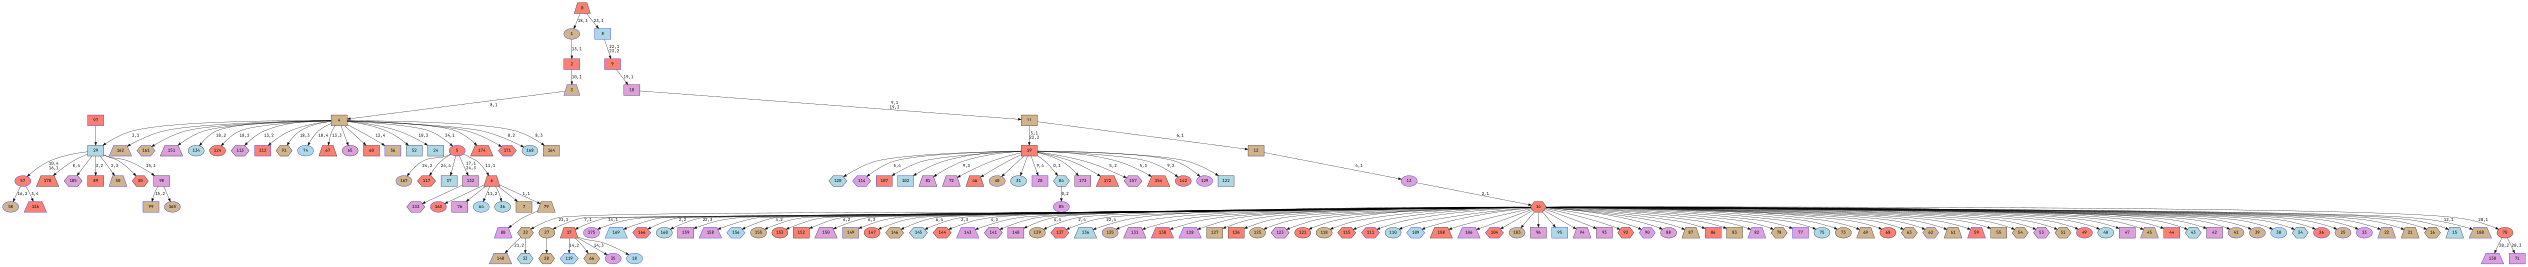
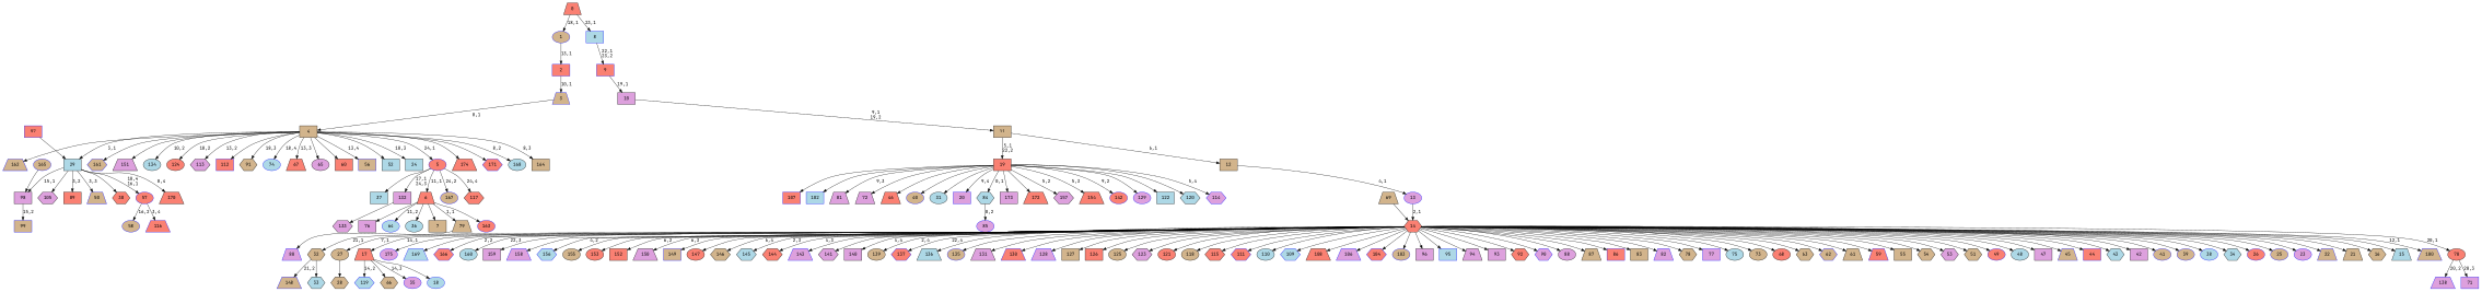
  digraph {
    fontname="JetBrains Mono"
    node [color=black fillcolor=tan fontname="JetBrains Mono" shape=ellipse style=filled]
    edge [fontname="JetBrains Mono"]
    132 [fillcolor=plum shape=box]
    133 [fillcolor=plum shape=hexagon]
    100 [color=blue shape=trapezium]
    98 [fillcolor=plum shape=box]
    165 [color=blue]
    99 [color=blue shape=box]
    84 [fillcolor=lightblue shape=hexagon]
    85 [color=blue fillcolor=plum]
    79 [shape=trapezium]
    80 [color=blue fillcolor=plum shape=trapezium]
    70 [fillcolor=salmon]
    138 [color=blue fillcolor=plum shape=trapezium]
    71 [color=blue fillcolor=plum shape=box]
    57 [color=blue fillcolor=salmon]
    116 [color=blue fillcolor=salmon shape=trapezium]
    58 [color=blue]
    32 [shape=hexagon]
    148 [color=blue shape=trapezium]
    33 [fillcolor=lightblue shape=hexagon]
    29 [fillcolor=lightblue shape=box]
    170 [fillcolor=salmon shape=trapezium]
    105 [fillcolor=plum shape=hexagon]
    89 [fillcolor=salmon shape=box]
    50 [color=blue shape=trapezium]
    30 [fillcolor=salmon shape=hexagon]
    97 [color=blue fillcolor=salmon shape=box]
    28 [shape=hexagon]
    27
    19 [fillcolor=salmon shape=box]
    173 [fillcolor=plum shape=box]
    172 [fillcolor=salmon shape=trapezium]
    157 [fillcolor=plum shape=hexagon]
    154 [fillcolor=salmon shape=trapezium]
    142 [color=blue fillcolor=salmon]
    129 [color=blue fillcolor=plum]
    122 [fillcolor=lightblue shape=box]
    120 [fillcolor=lightblue shape=hexagon]
    114 [color=blue fillcolor=plum shape=hexagon]
    107 [color=blue fillcolor=salmon shape=box]
    102 [color=blue fillcolor=lightblue shape=box]
    81 [fillcolor=plum shape=trapezium]
    72 [fillcolor=plum shape=trapezium]
    46 [fillcolor=salmon shape=trapezium]
    40 [color=blue]
    31 [fillcolor=lightblue]
    20 [color=blue fillcolor=plum shape=box]
    17 [fillcolor=salmon shape=trapezium]
    119 [color=blue fillcolor=lightblue shape=hexagon]
    66 [shape=hexagon]
    35 [color=blue fillcolor=plum]
    18 [color=blue fillcolor=lightblue]
    14 [fillcolor=salmon shape=hexagon]
    175 [color=blue fillcolor=plum]
    169 [color=blue fillcolor=lightblue shape=trapezium]
    166 [color=blue fillcolor=salmon shape=hexagon]
    160 [fillcolor=lightblue]
    159 [fillcolor=plum shape=box]
    158 [color=blue fillcolor=plum shape=trapezium]
    156 [color=blue fillcolor=lightblue shape=hexagon]
    155
    153 [fillcolor=salmon]
    152 [fillcolor=salmon shape=box]
    150 [fillcolor=plum shape=trapezium]
    149 [color=blue shape=box]
    147 [fillcolor=salmon]
    146 [shape=hexagon]
    145 [fillcolor=lightblue shape=hexagon]
    144 [fillcolor=salmon shape=hexagon]
    143 [color=blue fillcolor=plum shape=trapezium]
    141 [fillcolor=plum shape=hexagon]
    140 [fillcolor=plum shape=box]
    139
    137 [color=blue fillcolor=salmon shape=hexagon]
    136 [fillcolor=lightblue shape=trapezium]
    135 [color=blue]
    131 [fillcolor=plum shape=trapezium]
    130 [color=blue fillcolor=salmon shape=trapezium]
    128 [color=blue fillcolor=plum shape=trapezium]
    127 [shape=box]
    126 [fillcolor=salmon shape=box]
    125
    123 [fillcolor=plum shape=hexagon]
    121 [fillcolor=salmon]
    118
    115 [fillcolor=salmon shape=hexagon]
    111 [color=blue fillcolor=salmon shape=hexagon]
    110 [fillcolor=lightblue]
    109 [color=blue fillcolor=lightblue shape=hexagon]
    108 [fillcolor=salmon shape=trapezium]
    106 [color=blue fillcolor=plum shape=trapezium]
    104 [color=blue fillcolor=salmon shape=hexagon]
    103 [color=blue]
    96 [fillcolor=plum shape=box]
    95 [color=blue fillcolor=lightblue shape=box]
    94 [fillcolor=plum shape=trapezium]
    93 [fillcolor=plum shape=box]
    92 [fillcolor=salmon shape=hexagon]
    90 [color=blue fillcolor=plum shape=hexagon]
    88 [fillcolor=plum]
    87 [shape=trapezium]
    86 [color=blue fillcolor=salmon shape=box]
    83 [shape=box]
    82 [color=blue fillcolor=plum shape=trapezium]
    78 [shape=hexagon]
    77 [color=blue fillcolor=plum shape=box]
    75 [fillcolor=lightblue]
    73
    69 [shape=trapezium]
    68 [fillcolor=salmon]
    63 [shape=hexagon]
    62 [color=blue shape=hexagon]
    61 [shape=trapezium]
    59 [color=blue fillcolor=salmon shape=trapezium]
    55 [shape=box]
    54 [shape=hexagon]
    53 [fillcolor=plum shape=hexagon]
    51 [shape=hexagon]
    49 [color=blue fillcolor=salmon]
    48 [fillcolor=lightblue]
    47 [fillcolor=plum shape=box]
    45 [color=blue shape=trapezium]
    44 [color=blue fillcolor=salmon shape=box]
    43 [fillcolor=lightblue shape=hexagon]
    42 [fillcolor=plum shape=box]
    41 [color=blue]
    39 [color=blue]
    38 [color=blue fillcolor=lightblue]
    34 [fillcolor=lightblue shape=hexagon]
    26 [color=blue fillcolor=salmon]
    25 [color=blue]
    23 [color=blue fillcolor=plum]
    22 [color=blue shape=trapezium]
    21 [shape=trapezium]
    16 [shape=hexagon]
    15 [fillcolor=lightblue shape=trapezium]
    13 [color=blue fillcolor=plum]
    12 [shape=box]
    11 [shape=box]
    10 [fillcolor=plum shape=box]
    9 [color=blue fillcolor=salmon shape=box]
    8 [color=blue fillcolor=lightblue shape=box]
    6 [fillcolor=salmon shape=trapezium]
    163 [color=blue fillcolor=salmon]
    76 [fillcolor=plum shape=box]
    64 [color=blue fillcolor=lightblue]
    36 [fillcolor=lightblue]
    7 [shape=box]
    5 [color=blue fillcolor=salmon]
    167 [color=blue]
    117 [fillcolor=salmon shape=hexagon]
    37 [fillcolor=lightblue shape=box]
    4 [shape=box]
    174 [fillcolor=salmon shape=trapezium]
    171 [color=blue fillcolor=salmon shape=hexagon]
    168 [fillcolor=lightblue]
    164 [shape=box]
    162 [color=blue shape=trapezium]
    161 [color=blue shape=hexagon]
    151 [fillcolor=plum shape=trapezium]
    134 [fillcolor=lightblue]
    124 [fillcolor=salmon]
    113 [fillcolor=plum shape=hexagon]
    112 [color=blue fillcolor=salmon shape=box]
    91 [shape=hexagon]
    74 [color=blue fillcolor=lightblue]
    67 [fillcolor=salmon shape=trapezium]
    65 [fillcolor=plum]
    60 [fillcolor=salmon shape=box]
    56 [color=blue shape=box]
    52 [fillcolor=lightblue shape=box]
    24 [fillcolor=lightblue shape=box]
    3 [color=blue shape=trapezium]
    2 [color=blue fillcolor=salmon shape=box]
    1 [color=blue]
    0 [fillcolor=salmon shape=trapezium]
    132 -> 133
-   98 -> 165
+   165 -> 98
    98 -> 99 [label="15,2"]
    84 -> 85 [label="0,2"]
    79 -> 80
    70 -> 138 [label="20,2"]
    70 -> 71 [label="20,3"]
    57 -> 116 [label="3,4"]
    57 -> 58 [label="16,2"]
    32 -> 148 [label="21,2"]
    32 -> 33
    29 -> 98 [label="15,1"]
    29 -> 57 [label="10,4\n16,1"]
    29 -> 170 [label="8,4"]
    29 -> 105
    29 -> 89 [label="3,2"]
    29 -> 50 [label="3,3"]
    29 -> 30
    97 -> 29
    27 -> 28
    19 -> 84 [label="0,1"]
    19 -> 173
    19 -> 172
    19 -> 157 [label="5,2"]
    19 -> 154 [label="5,3"]
    19 -> 142 [label="9,2"]
    19 -> 129
    19 -> 122
    19 -> 120
    19 -> 114 [label="5,4"]
    19 -> 107
    19 -> 102
    19 -> 81 [label="9,3"]
    19 -> 72
    19 -> 46
    19 -> 40
    19 -> 31
    19 -> 20 [label="9,4"]
    17 -> 119 [label="14,2"]
    17 -> 66
    17 -> 35 [label="14,3"]
    17 -> 18
    14 -> 100 [label="12,1"]
    14 -> 70 [label="20,1"]
    14 -> 32 [label="21,1"]
    14 -> 27 [label="7,1"]
    14 -> 17 [label="14,1"]
    14 -> 175
    14 -> 169
    14 -> 166 [label="2,2"]
    14 -> 160 [label="22,3"]
    14 -> 159
    14 -> 158
    14 -> 156 [label="4,2"]
    14 -> 155
    14 -> 153
    14 -> 152 [label="6,2"]
    14 -> 150 [label="6,3"]
    14 -> 149
    14 -> 147
    14 -> 146 [label="6,4"]
    14 -> 145 [label="2,3"]
    14 -> 144 [label="4,3"]
    14 -> 143
    14 -> 141
    14 -> 140 [label="4,4"]
    14 -> 139 [label="2,4"]
    14 -> 137 [label="22,4"]
    14 -> 136
    14 -> 135
    14 -> 131
    14 -> 130
    14 -> 128
    14 -> 127
    14 -> 126
    14 -> 125
    14 -> 123
    14 -> 121
    14 -> 118
    14 -> 115
    14 -> 111
    14 -> 110
    14 -> 109
    14 -> 108
    14 -> 106
    14 -> 104
    14 -> 103
    14 -> 96
    14 -> 95
    14 -> 94
    14 -> 93
    14 -> 92
    14 -> 90
    14 -> 88
    14 -> 87
    14 -> 86
    14 -> 83
    14 -> 82
    14 -> 78
    14 -> 77
    14 -> 75
    14 -> 73
-   14 -> 69
+   69 -> 14
    14 -> 68
    14 -> 63
    14 -> 62
    14 -> 61
    14 -> 59
    14 -> 55
    14 -> 54
    14 -> 53
    14 -> 51
    14 -> 49
    14 -> 48
    14 -> 47
    14 -> 45
    14 -> 44
    14 -> 43
    14 -> 42
    14 -> 41
    14 -> 39
    14 -> 38
    14 -> 34
    14 -> 26
    14 -> 25
    14 -> 23
    14 -> 22
    14 -> 21
    14 -> 16
    14 -> 15
    13 -> 14 [label="2,1"]
    12 -> 13 [label="4,1"]
    11 -> 19 [label="5,1\n22,2"]
    11 -> 12 [label="6,1"]
    10 -> 11 [label="9,1\n19,2"]
    9 -> 10 [label="19,1"]
    8 -> 9 [label="22,1\n23,2"]
    6 -> 79 [label="1,1"]
    6 -> 163
    6 -> 76
    6 -> 64 [label="11,2"]
    6 -> 36
    6 -> 7
    5 -> 132 [label="17,1\n24,3"]
    5 -> 6 [label="11,1"]
    5 -> 167 [label="24,2"]
    5 -> 117 [label="24,4"]
    5 -> 37
    4 -> 29 [label="3,1"]
    4 -> 5 [label="24,1"]
    4 -> 174
    4 -> 171
    4 -> 168 [label="8,2"]
    4 -> 164 [label="8,3"]
    4 -> 162
    4 -> 161
    4 -> 151
    4 -> 134 [label="10,2"]
    4 -> 124 [label="18,2"]
    4 -> 113 [label="13,2"]
    4 -> 112
    4 -> 91 [label="18,3"]
    4 -> 74 [label="18,4"]
    4 -> 67 [label="13,3"]
    4 -> 65
    4 -> 60
    4 -> 56 [label="13,4"]
    4 -> 52
    4 -> 24 [label="10,3"]
    3 -> 4 [label="8,1"]
    2 -> 3 [label="10,1"]
    1 -> 2 [label="13,1"]
    0 -> 8 [label="23,1"]
    0 -> 1 [label="18,1"]
  }
